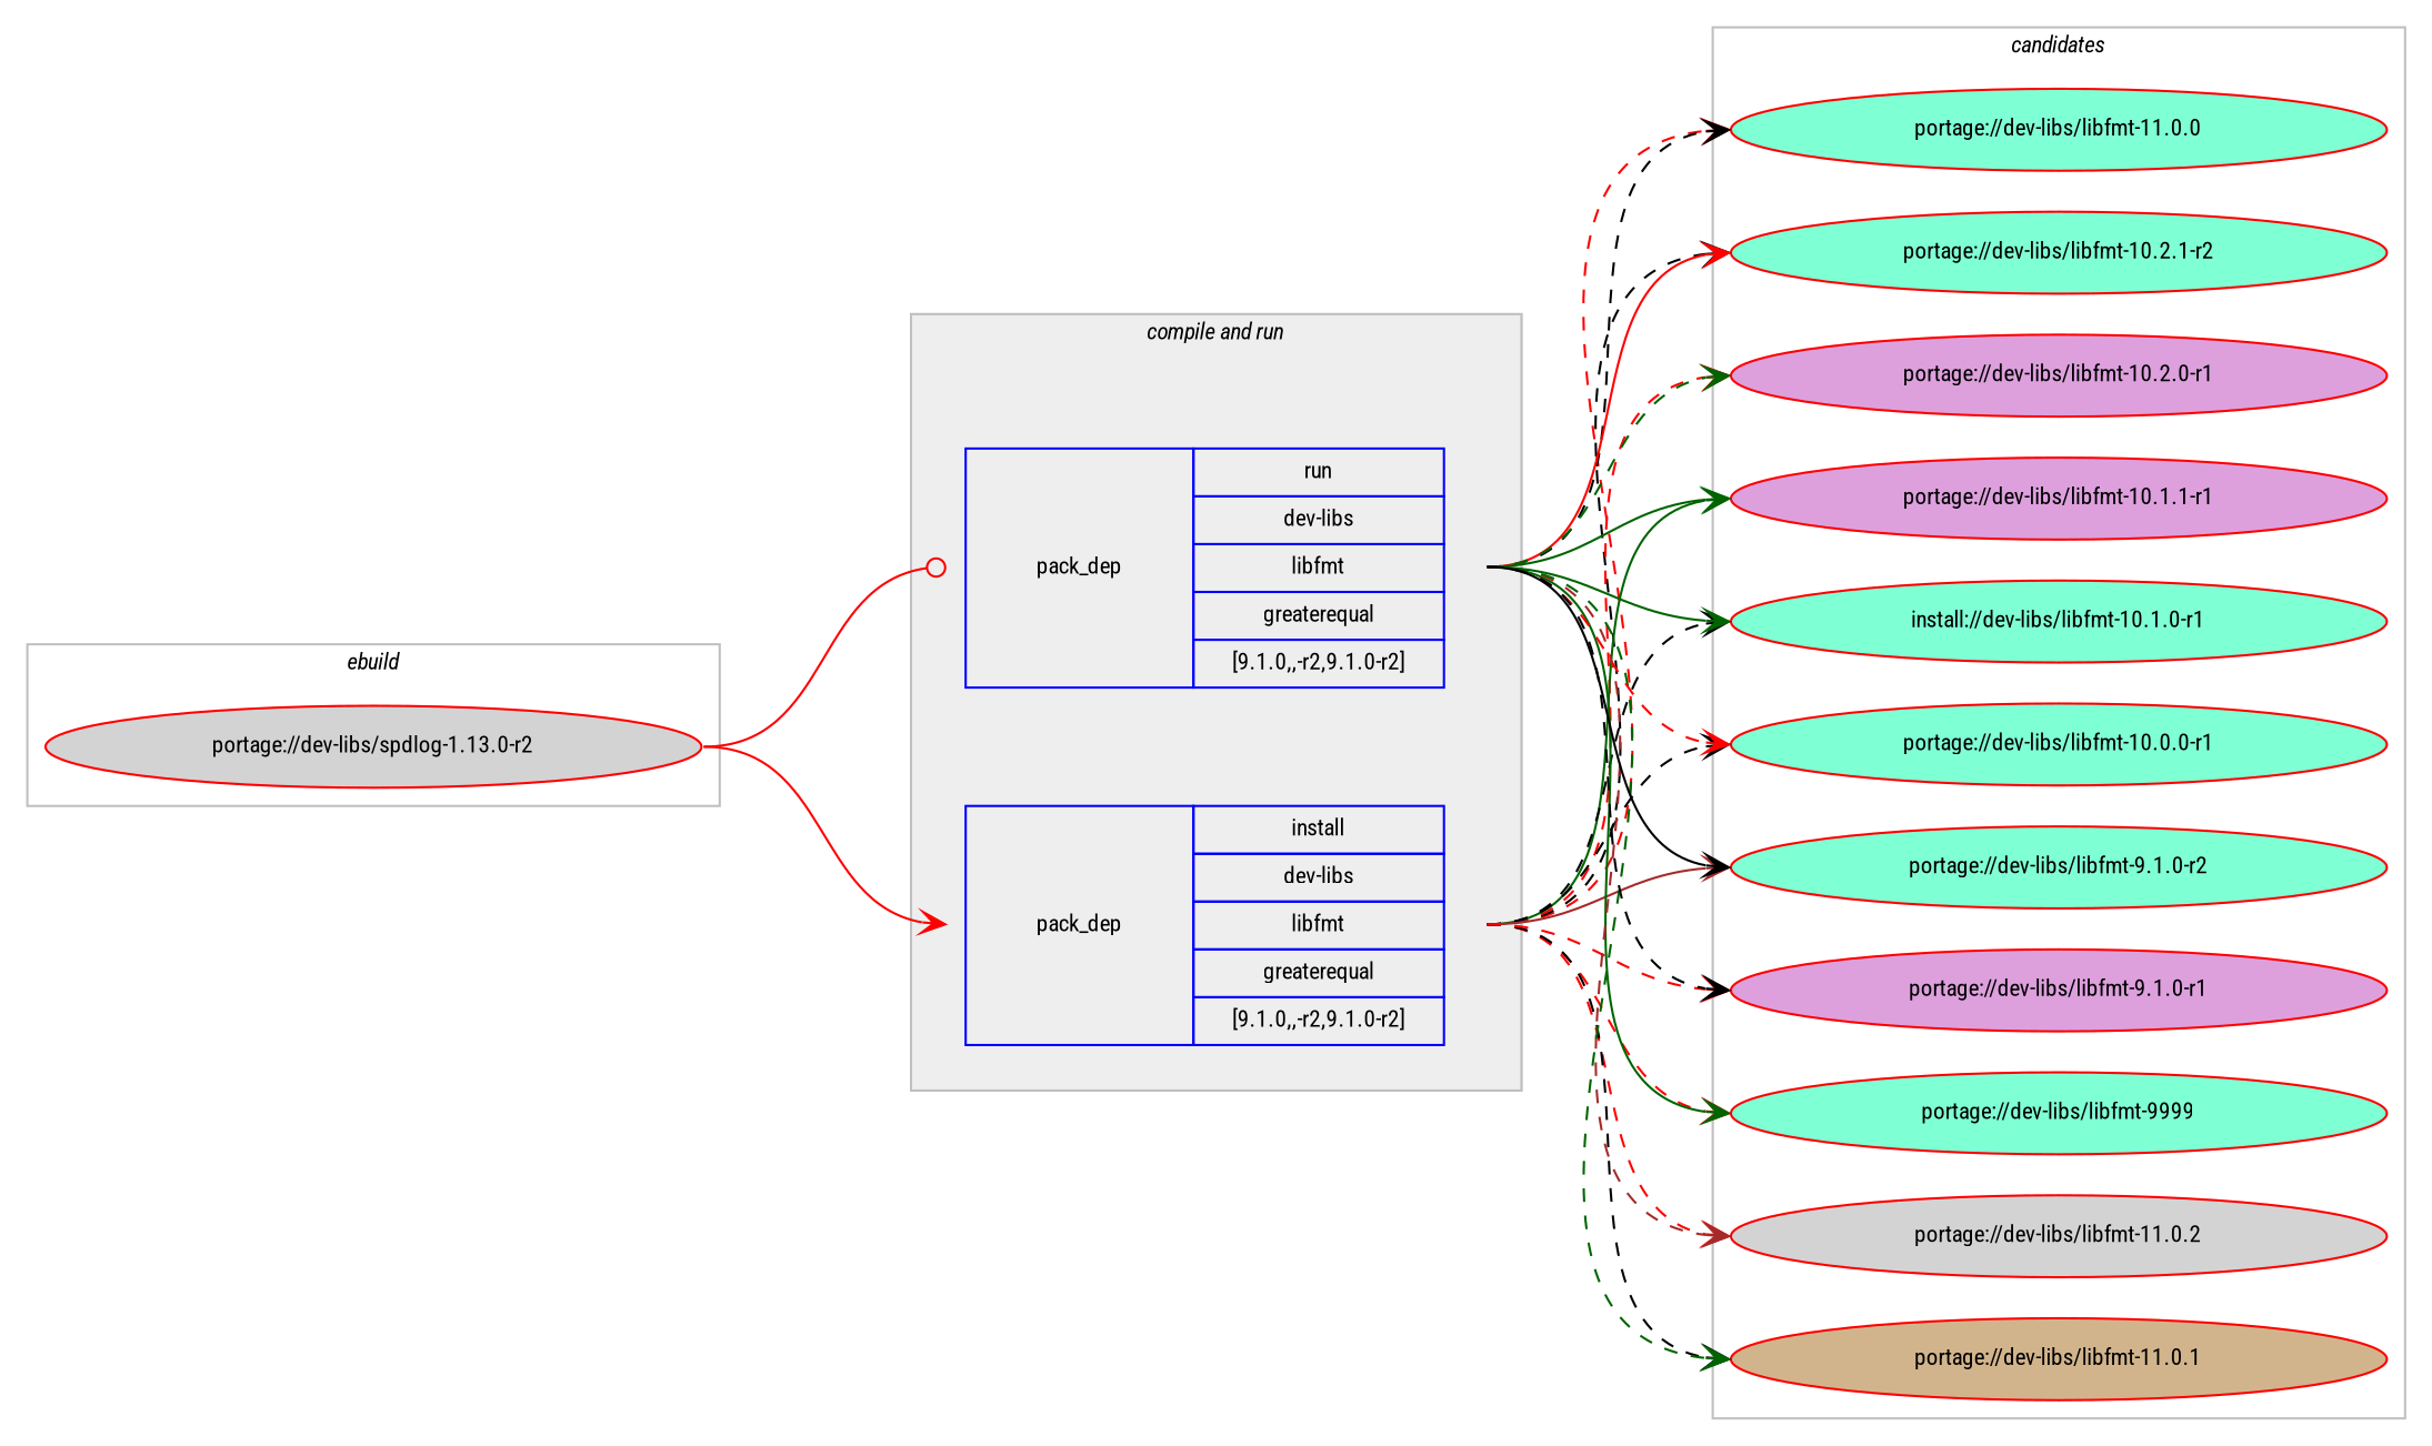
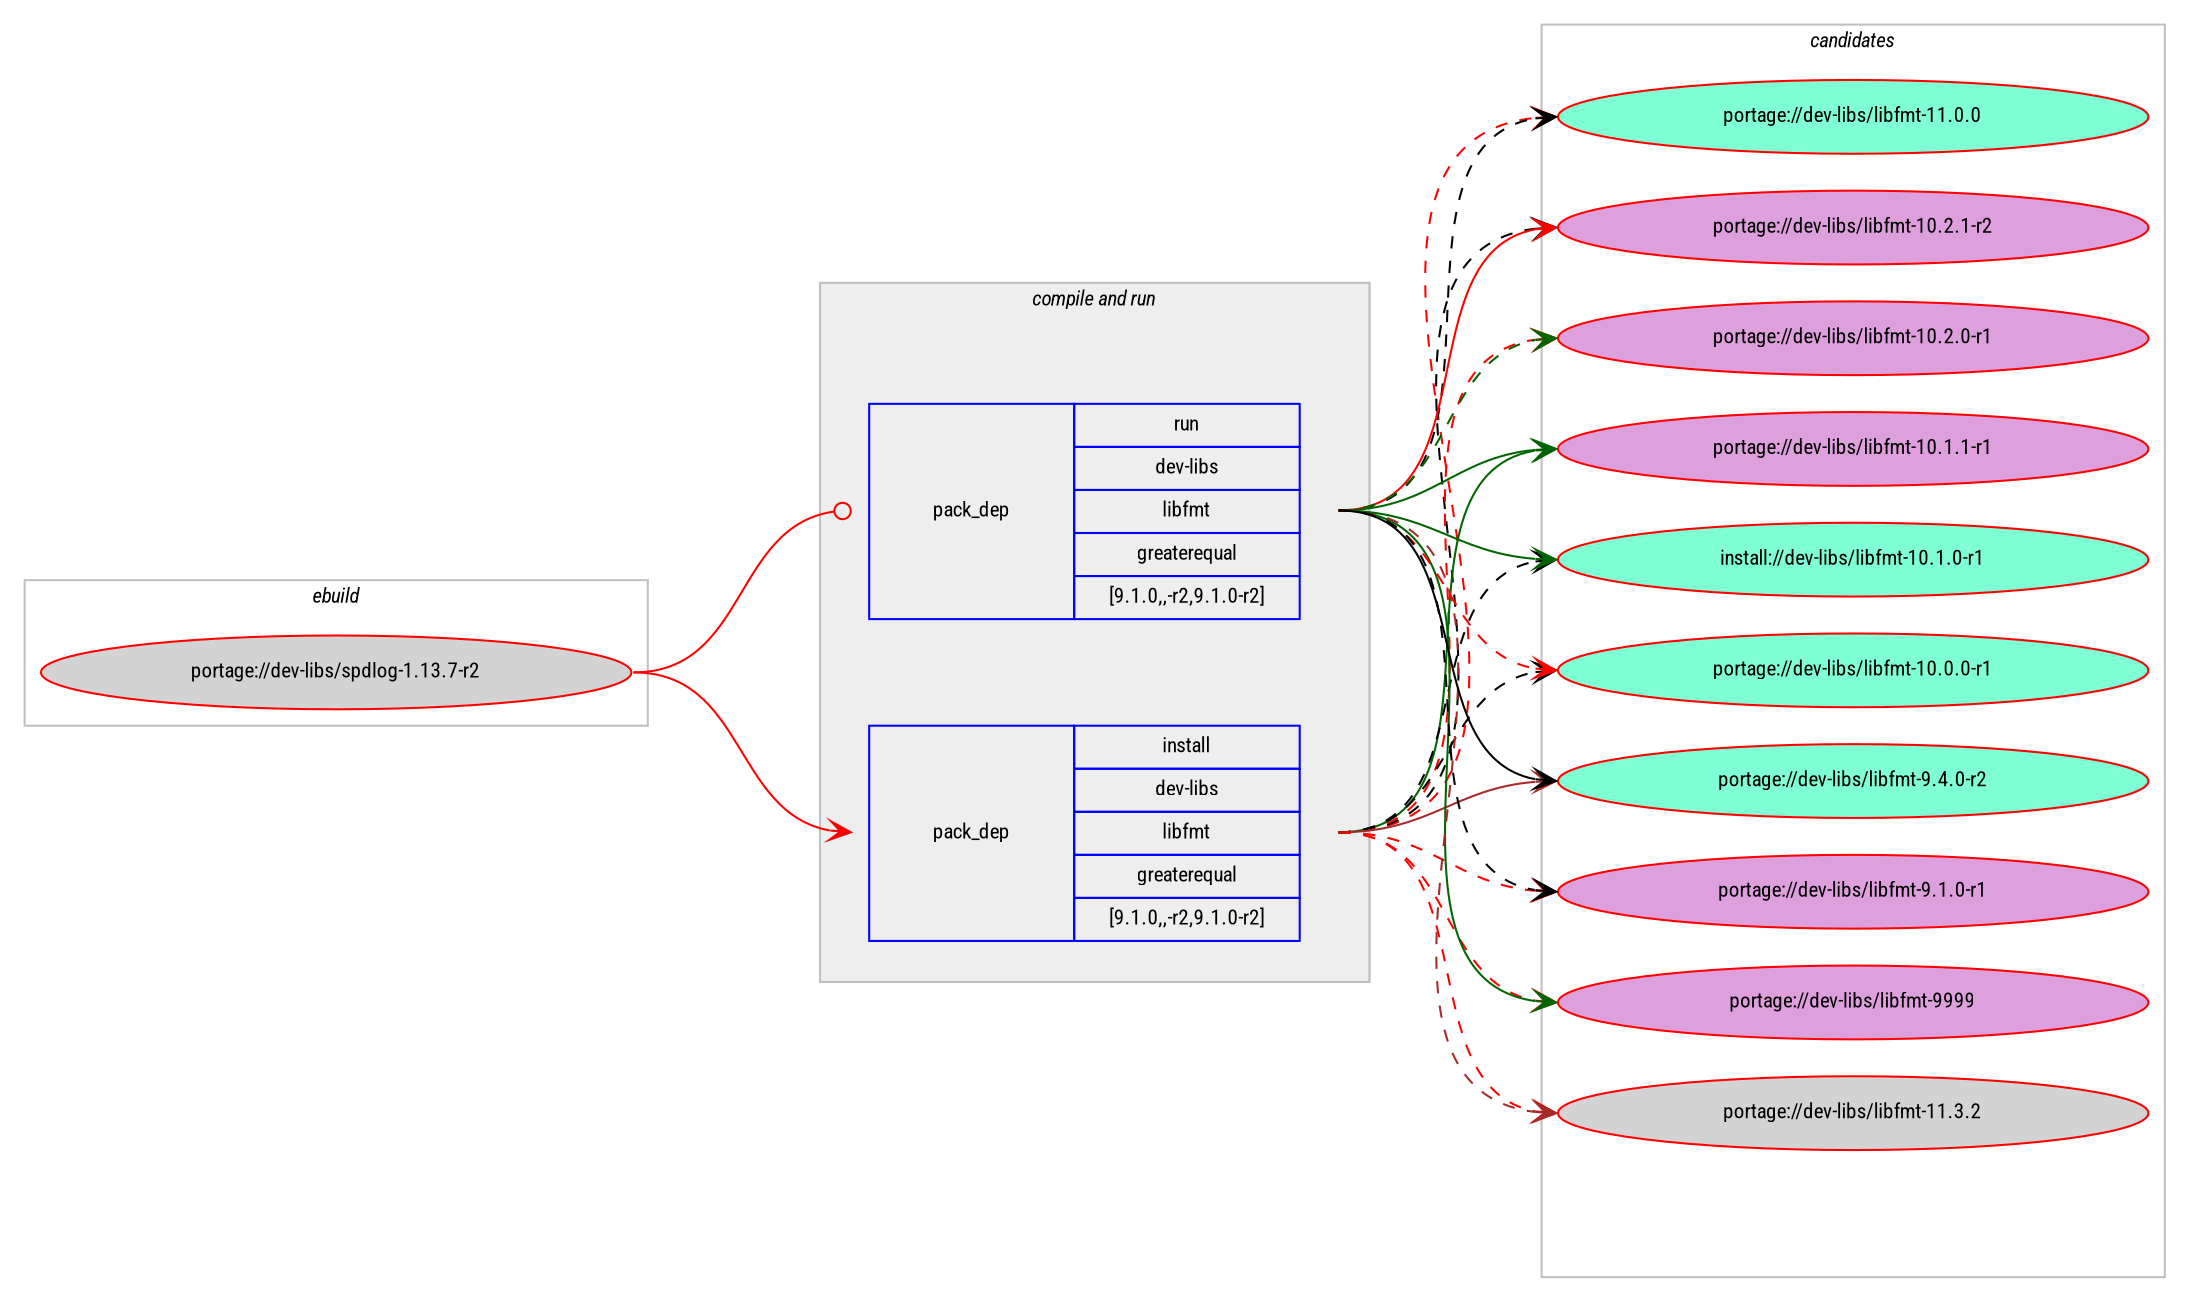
  digraph {
    compound=true
    concentrate=true
    fontname="Roboto Condensed"
    fontsize=10
    newrank=true
    rankdir=LR
    ranksep=1.5
    node [color=red fillcolor=aquamarine fontname="Roboto Condensed" fontsize=10 style=filled]
    edge [arrowhead=vee color=red fontname="Roboto Condensed" headport=w style=dashed tailport=e weight=100]
-   n1 [fillcolor=lightgrey label="portage://dev-libs/spdlog-1.13.0-r2" width=4]
+   n1 [fillcolor=lightgrey label="portage://dev-libs/spdlog-1.13.7-r2" width=4]
    n2 [color=blue label=<<TABLE BORDER="0" CELLBORDER="1" CELLSPACING="0" CELLPADDING="4" WIDTH="220"><TR><TD ROWSPAN="6" CELLPADDING="30">pack_dep</TD></TR><TR><TD WIDTH="110">install</TD></TR><TR><TD>dev-libs</TD></TR><TR><TD>libfmt</TD></TR><TR><TD>greaterequal</TD></TR><TR><TD>[9.1.0,,-r2,9.1.0-r2]</TD></TR></TABLE>> shape=none fillcolor="" style=""]
    n3 [color=blue label=<<TABLE BORDER="0" CELLBORDER="1" CELLSPACING="0" CELLPADDING="4" WIDTH="220"><TR><TD ROWSPAN="6" CELLPADDING="30">pack_dep</TD></TR><TR><TD WIDTH="110">run</TD></TR><TR><TD>dev-libs</TD></TR><TR><TD>libfmt</TD></TR><TR><TD>greaterequal</TD></TR><TR><TD>[9.1.0,,-r2,9.1.0-r2]</TD></TR></TABLE>> shape=none fillcolor="" style=""]
-   n4 [label="portage://dev-libs/libfmt-9999" width=4]
-   n5 [fillcolor=lightgrey label="portage://dev-libs/libfmt-11.0.2" width=4]
-   n6 [fillcolor=tan label="portage://dev-libs/libfmt-11.0.1" width=4]
+   n4 [fillcolor=plum label="portage://dev-libs/libfmt-9999" width=4]
+   n5 [fillcolor=lightgrey label="portage://dev-libs/libfmt-11.3.2" width=4]
    n7 [label="portage://dev-libs/libfmt-11.0.0" width=4]
-   n8 [label="portage://dev-libs/libfmt-10.2.1-r2" width=4]
+   n8 [fillcolor=plum label="portage://dev-libs/libfmt-10.2.1-r2" width=4]
    n9 [fillcolor=plum label="portage://dev-libs/libfmt-10.2.0-r1" width=4]
    n10 [fillcolor=plum label="portage://dev-libs/libfmt-10.1.1-r1" width=4]
    n11 [label="install://dev-libs/libfmt-10.1.0-r1" width=4]
    n12 [label="portage://dev-libs/libfmt-10.0.0-r1" width=4]
-   n13 [label="portage://dev-libs/libfmt-9.1.0-r2" width=4]
+   n13 [label="portage://dev-libs/libfmt-9.4.0-r2" width=4]
    n14 [fillcolor=plum label="portage://dev-libs/libfmt-9.1.0-r1" width=4]
    subgraph cluster_1 {
      color=gray
      label=<<i>ebuild</i>>
      n1
    }
    subgraph cluster_2 {
      color=gray
      label=<<i>dependencies</i>>
      subgraph cluster_3 {
        color=gray
        fillcolor="#eeeeee"
        label=<<i>run</i>>
        style=filled
        subgraph sub_4 {
          color=gray
          fillcolor="#eeeeee"
          label=<<i>run</i>>
          style=filled
          n3
        }
      }
      subgraph cluster_5 {
        color=gray
        fillcolor="#eeeeee"
        label=<<i>compile</i>>
        style=filled
        subgraph sub_6 {
          color=gray
          fillcolor="#eeeeee"
          label=<<i>compile</i>>
          style=filled
          n2
        }
      }
      subgraph cluster_7 {
        color=gray
        fillcolor="#eeeeee"
        label=<<i>compile and run</i>>
        style=filled
      }
    }
    subgraph cluster_8 {
      color=gray
      label=<<i>candidates</i>>
      rank=same
      subgraph sub_9 {
        color=black
        label=<<i>candidates</i>>
        nodesep=1
        rank=same
        n4
        n5
-       n6
        n7
        n8
        n9
        n10
        n11
        n12
        n13
        n14
      }
      subgraph sub_10 {
        color=black
        label=<<i>candidates</i>>
        nodesep=1
        rank=same
        n4
        n5
-       n6
        n7
        n8
        n9
        n10
        n11
        n12
        n13
        n14
      }
    }
    n1 -> n2 [style=solid weight=20]
    n1 -> n3 [arrowhead=odot style=solid weight=20]
    n2 -> n4
    n2 -> n5
-   n2 -> n6 [color=black]
    n2 -> n7
    n2 -> n8 [color=black]
    n2 -> n9
    n2 -> n10 [color=darkgreen style=solid]
    n2 -> n11 [color=black]
    n2 -> n12 [color=black]
    n2 -> n13 [color=brown style=solid]
    n2 -> n14
    n3 -> n4 [color=darkgreen style=solid]
    n3 -> n5 [color=brown]
-   n3 -> n6 [color=darkgreen]
    n3 -> n7 [color=black]
    n3 -> n8 [style=solid]
    n3 -> n9 [color=darkgreen]
    n3 -> n10 [color=darkgreen style=solid]
    n3 -> n11 [color=darkgreen style=solid]
    n3 -> n12
    n3 -> n13 [color=black style=solid]
    n3 -> n14 [color=black]
  }
